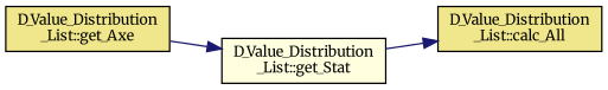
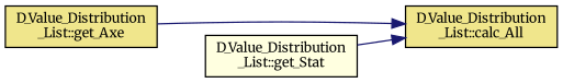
  digraph {
    fontname=Merriweather
    rankdir=RL
    node [color=black fillcolor=khaki fontname=Merriweather fontsize=10 shape=record style=filled]
    edge [color=midnightblue dir=back fontname=Merriweather fontsize=10 labelfontname=Helvetica labelfontsize=10 style=solid]
    n1 [height=0.2 label="D_Value_Distribution\l_List::calc_All" width=0.4]
    n2 [height=0.2 label="D_Value_Distribution\l_List::get_Axe" width=0.4]
    n3 [fillcolor=lightyellow height=0.2 label="D_Value_Distribution\l_List::get_Stat" width=0.4]
-   n3 -> n2
+   n1 -> n2
    n1 -> n3
  }
